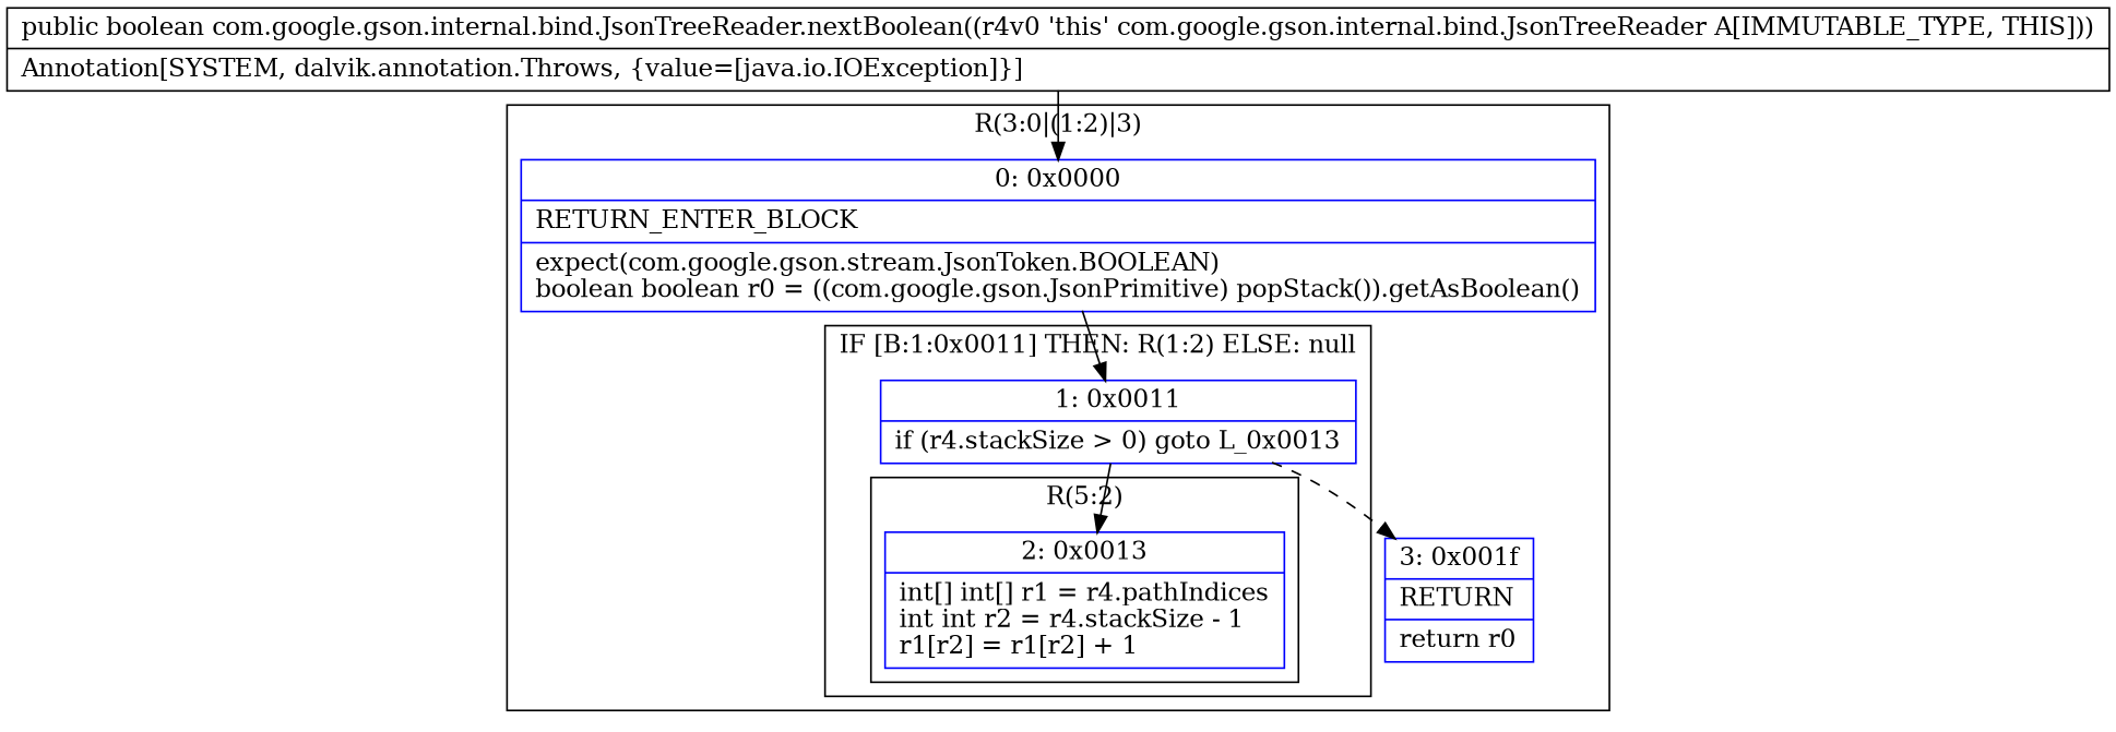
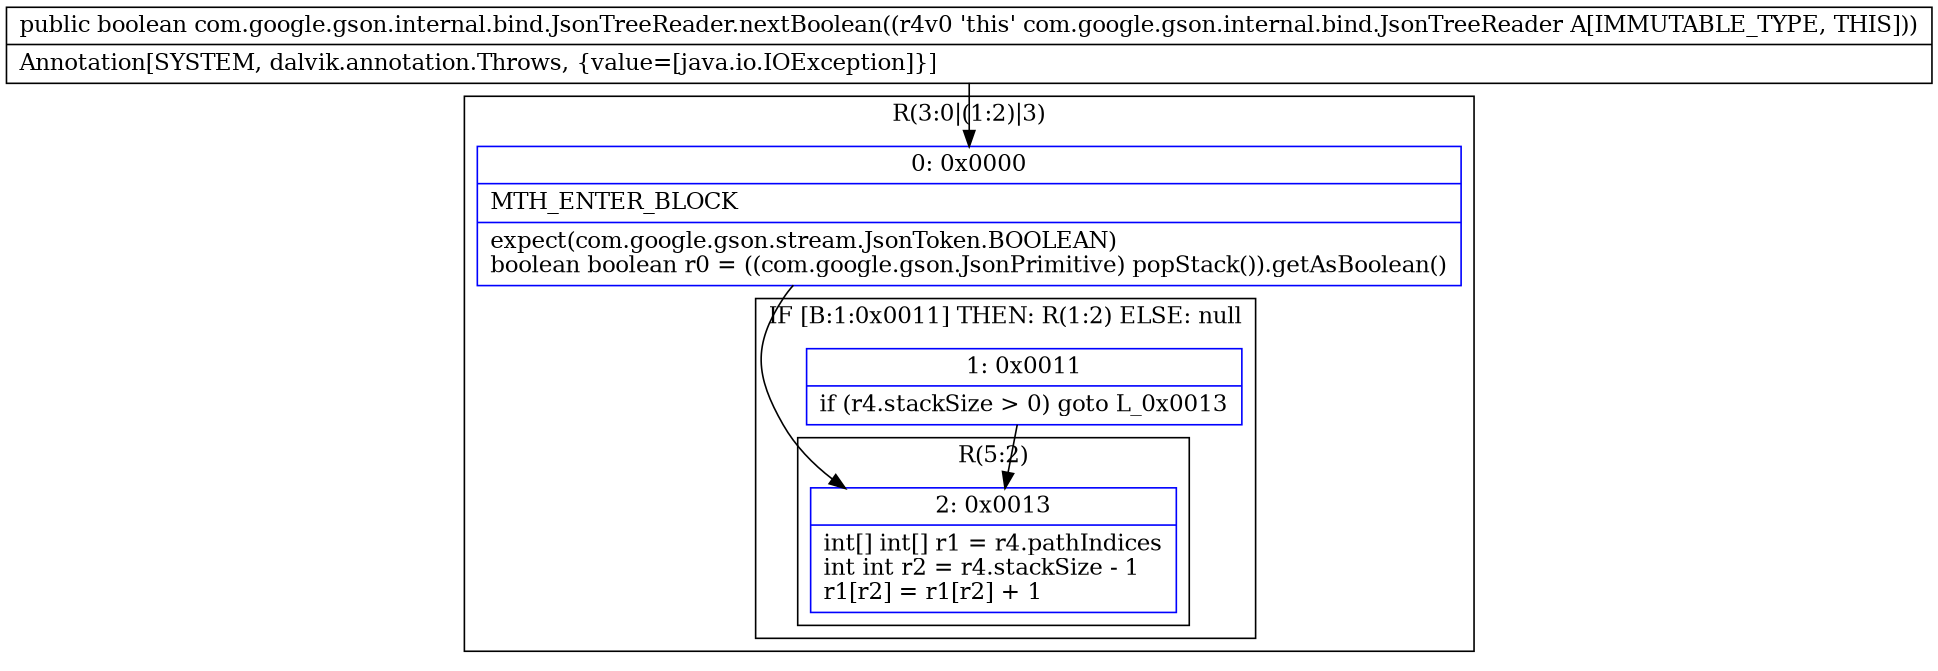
  digraph {
    node [color=blue shape=record]
    n1 [label="{2\:\ 0x0013|int[] int[] r1 = r4.pathIndices\lint int r2 = r4.stackSize \- 1\lr1[r2] = r1[r2] + 1\l}"]
    n2 [label="{1\:\ 0x0011|if (r4.stackSize \> 0) goto L_0x0013\l}"]
-   n3 [label="{0\:\ 0x0000|RETURN_ENTER_BLOCK\l|expect(com.google.gson.stream.JsonToken.BOOLEAN)\lboolean boolean r0 = ((com.google.gson.JsonPrimitive) popStack()).getAsBoolean()\l}"]
-   n4 [label="{3\:\ 0x001f|RETURN\l|return r0\l}"]
+   n3 [label="{0\:\ 0x0000|MTH_ENTER_BLOCK\l|expect(com.google.gson.stream.JsonToken.BOOLEAN)\lboolean boolean r0 = ((com.google.gson.JsonPrimitive) popStack()).getAsBoolean()\l}"]
    n5 [label="{public boolean com.google.gson.internal.bind.JsonTreeReader.nextBoolean((r4v0 'this' com.google.gson.internal.bind.JsonTreeReader A[IMMUTABLE_TYPE, THIS]))  | Annotation[SYSTEM, dalvik.annotation.Throws, \{value=[java.io.IOException]\}]\l}" color=""]
    subgraph cluster_1 {
      label="R(3:0|(1:2)|3)"
      n3
-     n4
      subgraph cluster_2 {
        label="IF [B:1:0x0011] THEN: R(1:2) ELSE: null"
        n2
        subgraph cluster_3 {
          label="R(5:2)"
          n1
        }
      }
    }
    n2 -> n1
-   n2 -> n4 [style=dashed]
-   n3 -> n2
+   n3 -> n1
    n5 -> n3
  }
